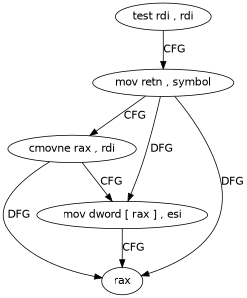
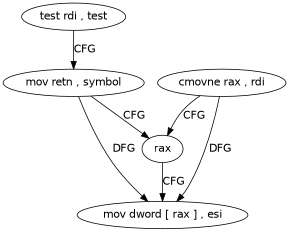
  digraph {
    fontname="DejaVu Sans"
    node [fontname="DejaVu Sans"]
    edge [fontname="DejaVu Sans"]
-   n1 [label="test rdi , rdi"]
+   n1 [label="test rdi , test"]
    n2 [label="mov retn , symbol"]
    n3 [label="cmovne rax , rdi"]
    n4 [label="mov dword [ rax ] , esi"]
    n5 [label=rax]
    n1 -> n2 [label=CFG]
-   n2 -> n3 [label=CFG]
    n2 -> n4 [label=DFG]
-   n2 -> n5 [label=DFG]
-   n3 -> n4 [label=CFG]
-   n3 -> n5 [label=DFG]
-   n4 -> n5 [label=CFG]
+   n2 -> n5 [label=CFG]
+   n3 -> n4 [label=DFG]
+   n3 -> n5 [label=CFG]
+   n5 -> n4 [label=CFG]
  }
